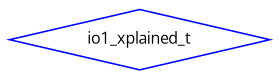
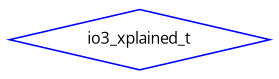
  digraph {
    rankdir=TB
    fontname="Open Sans"
-   n1 [color=blue fillcolor=white fontname="Open Sans" fontsize=10 height=0.2 label=io1_xplained_t shape=diamond style=filled width=0.4]
+   n1 [color=blue fillcolor=white fontname="Open Sans" fontsize=10 height=0.2 label=io3_xplained_t shape=diamond style=filled width=0.4]
  }
